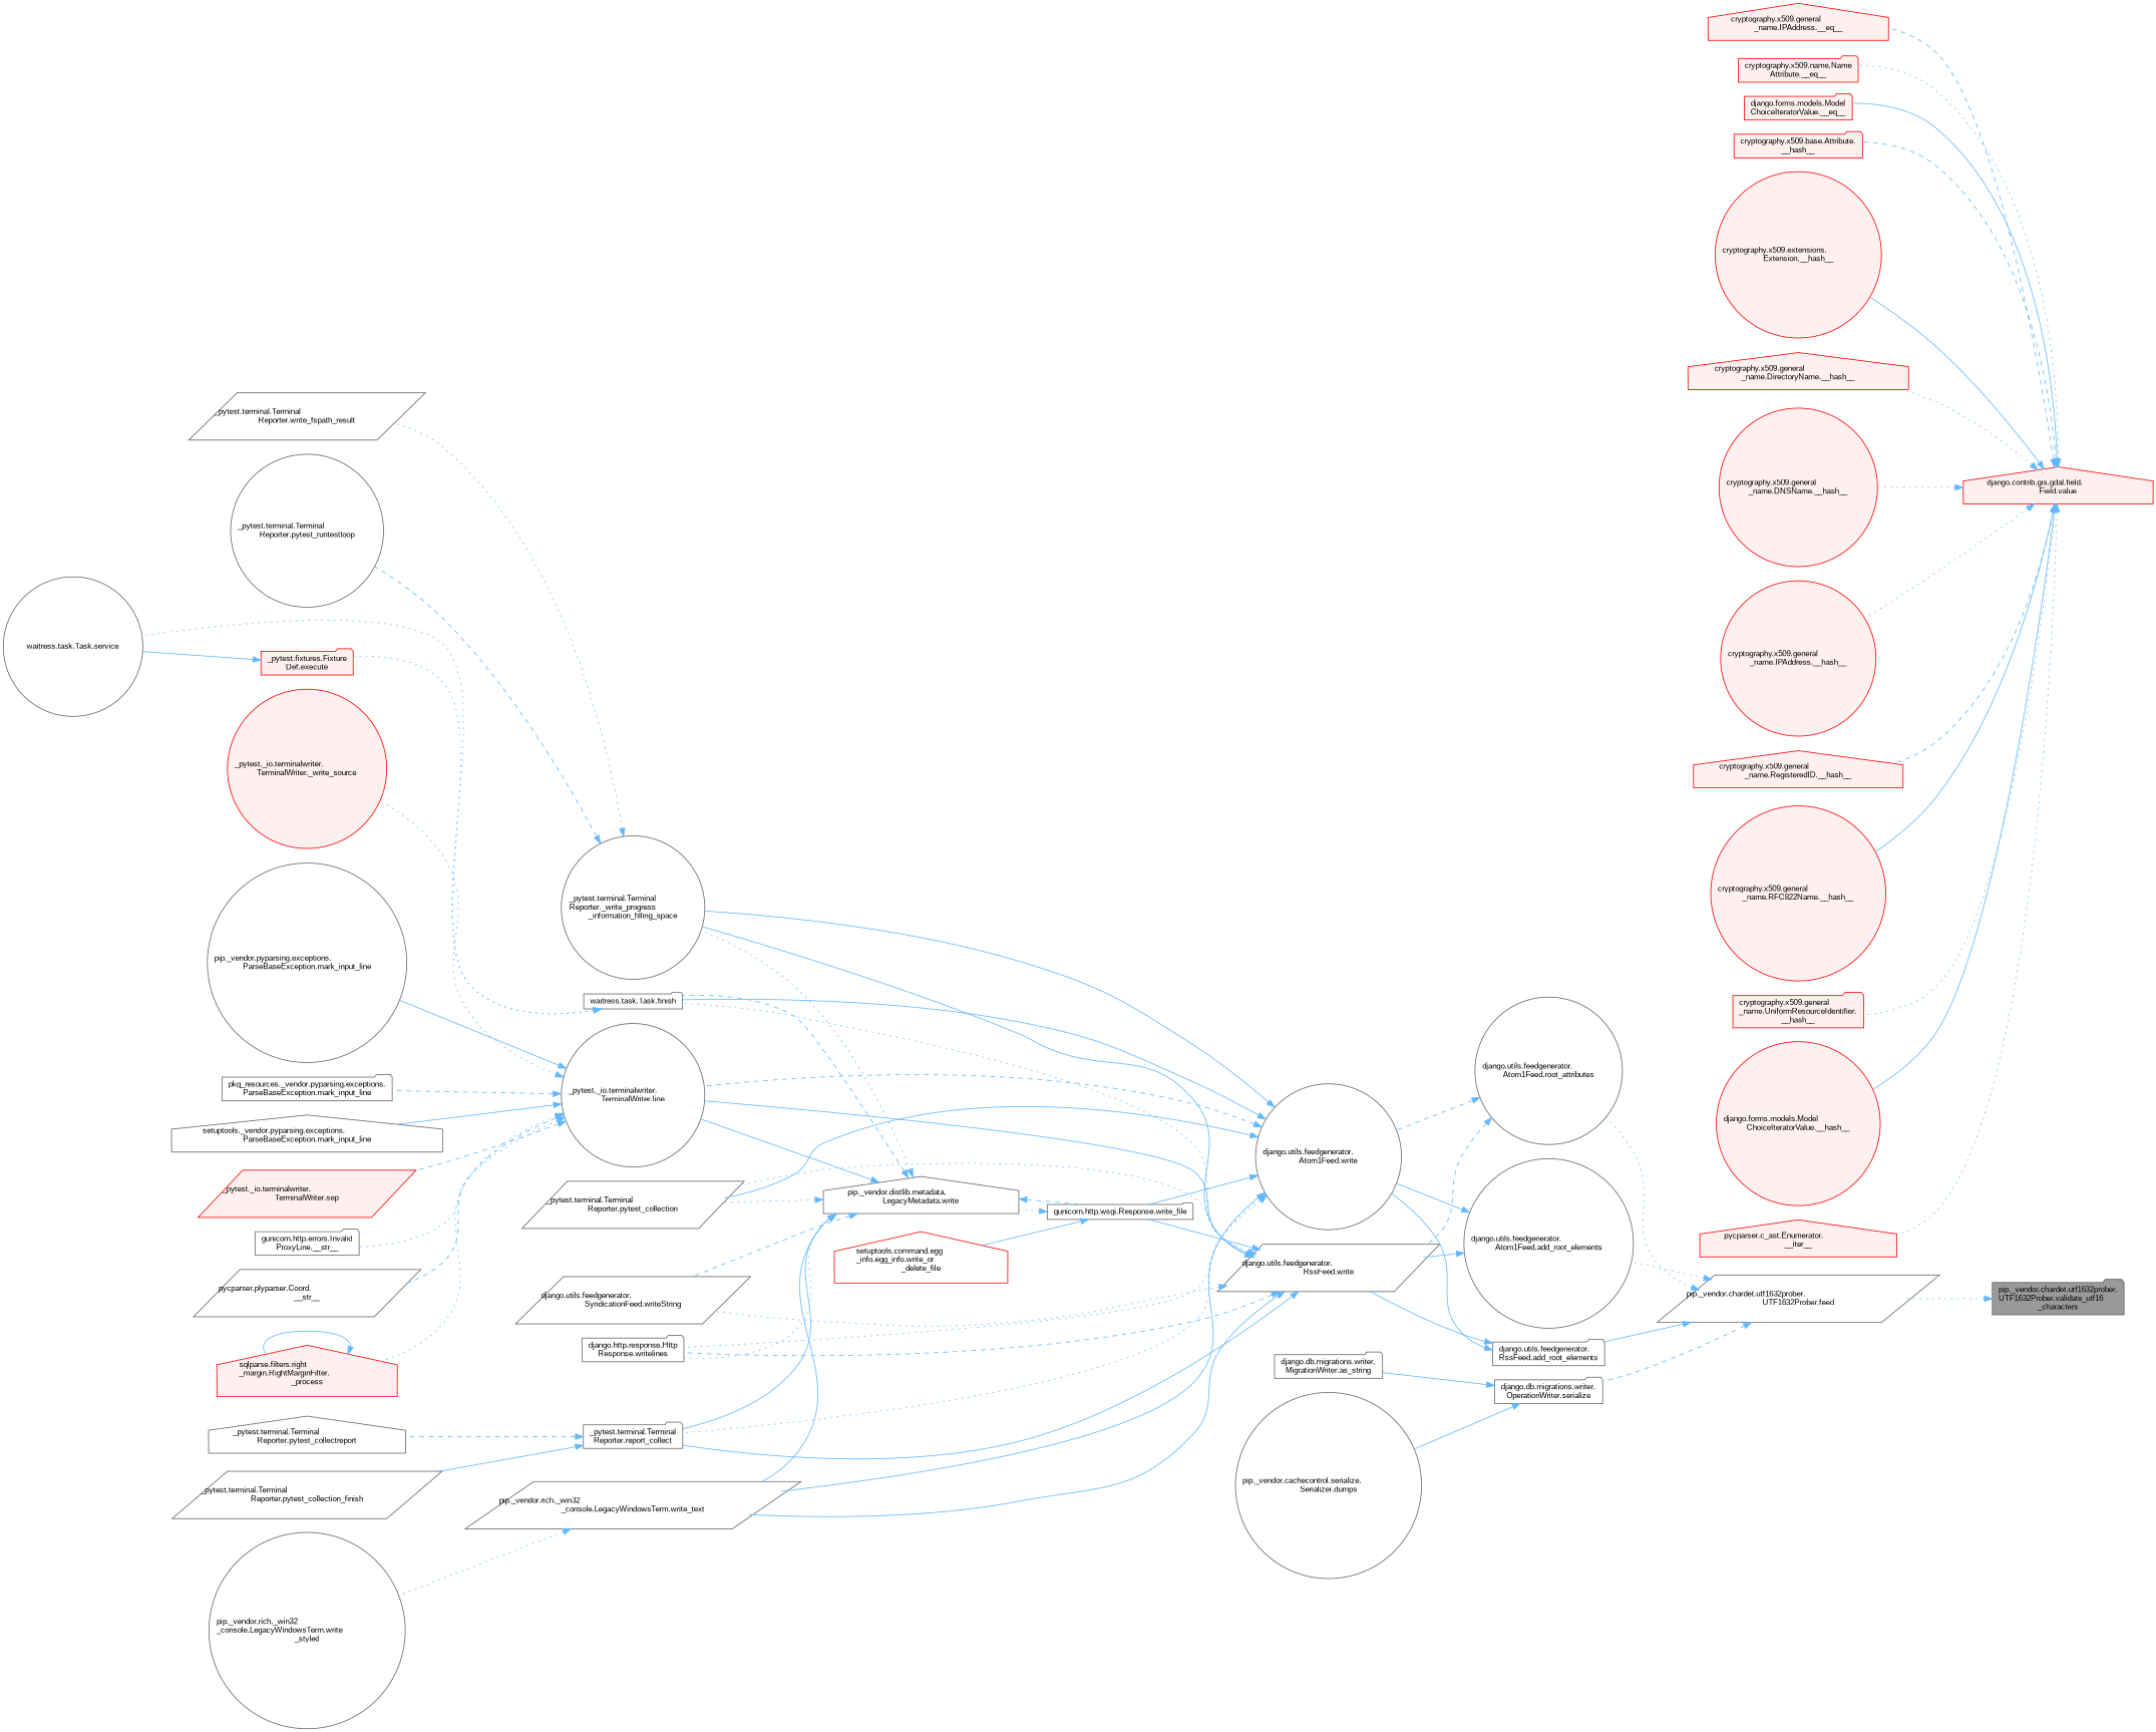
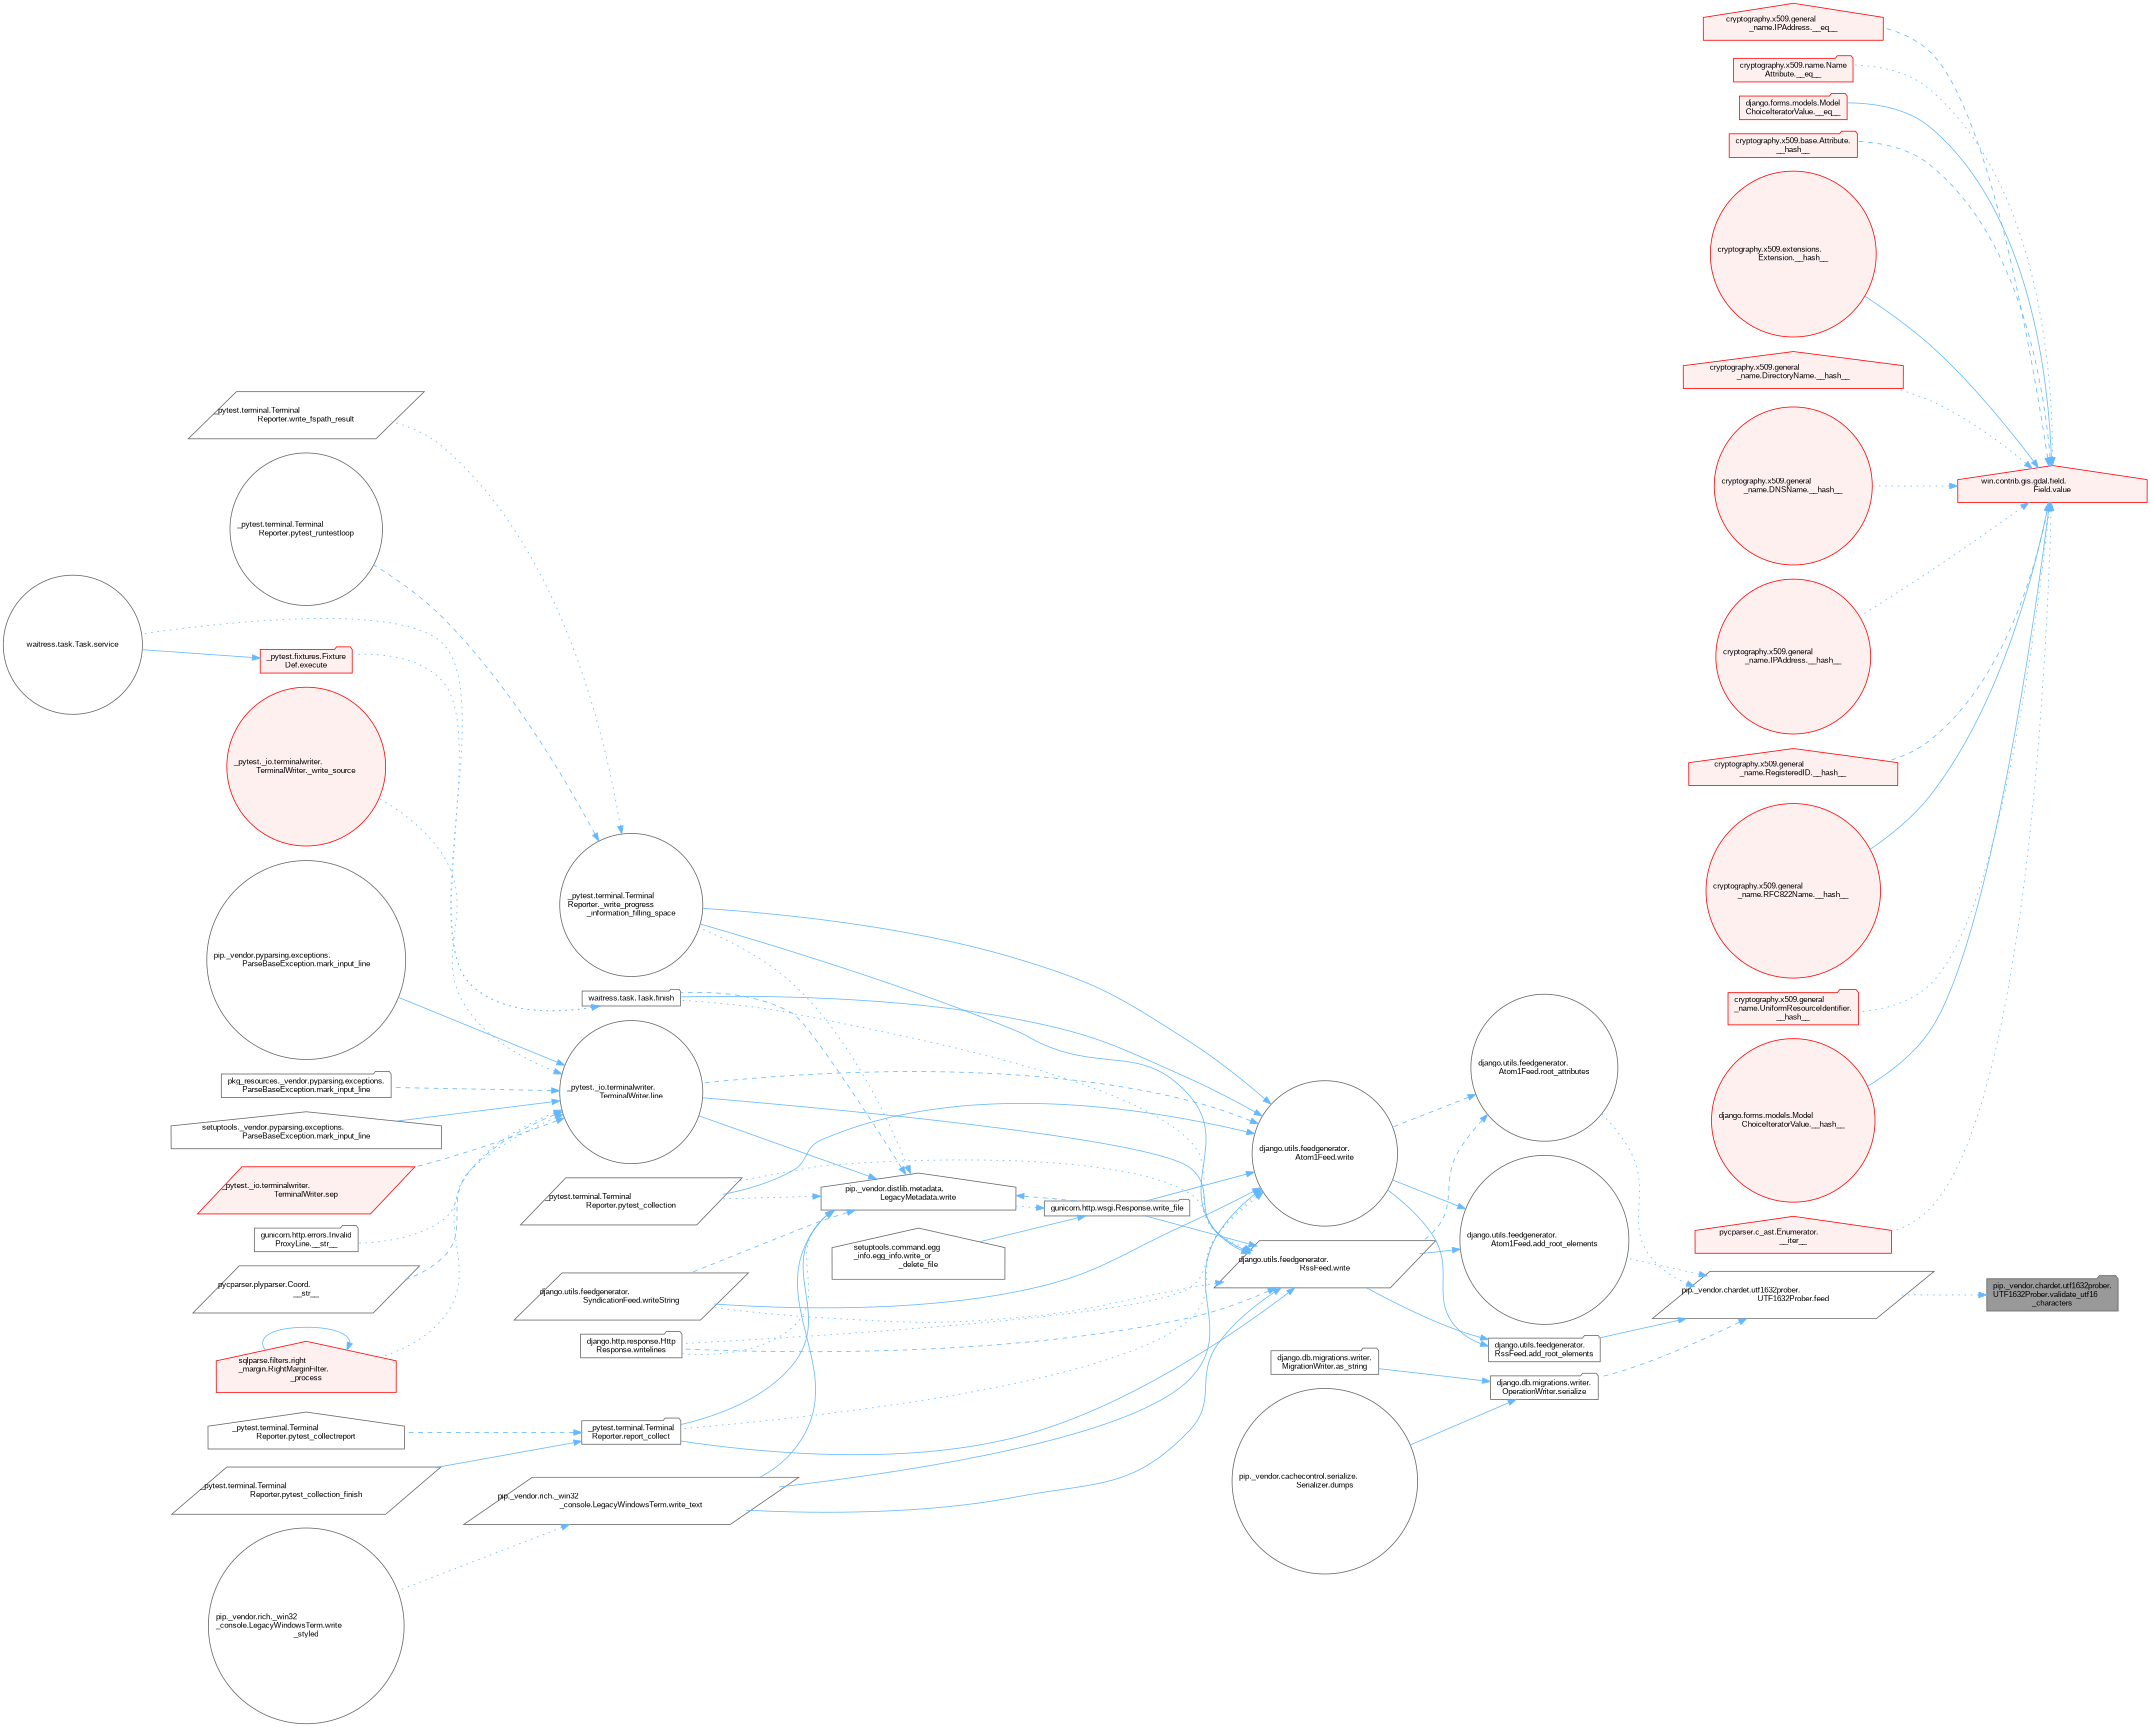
  digraph {
    fontname="Liberation Sans"
    rankdir=RL
    node [color=grey40 fillcolor=white fontname="Liberation Sans" fontsize=10 shape=circle style=filled]
    edge [color=steelblue1 dir=back fontname="Liberation Sans" fontsize=10 labelfontname=Helvetica labelfontsize=10 style=solid]
    n1 [color=gray40 fillcolor=grey60 fontcolor=black height=0.2 label="pip._vendor.chardet.utf1632prober.\lUTF1632Prober.validate_utf16\l_characters" shape=folder width=0.4]
    n2 [height=0.2 label="pip._vendor.chardet.utf1632prober.\lUTF1632Prober.feed" shape=parallelogram width=0.4]
    n3 [height=0.2 label="django.utils.feedgenerator.\lAtom1Feed.add_root_elements" width=0.4]
    n4 [height=0.2 label="django.utils.feedgenerator.\lRssFeed.add_root_elements" shape=folder width=0.4]
    n5 [height=0.2 label="django.utils.feedgenerator.\lAtom1Feed.root_attributes" width=0.4]
    n6 [height=0.2 label="django.db.migrations.writer.\lOperationWriter.serialize" shape=folder width=0.4]
    n7 [height=0.2 label="django.utils.feedgenerator.\lAtom1Feed.write" width=0.4]
    n8 [height=0.2 label="django.utils.feedgenerator.\lRssFeed.write" shape=parallelogram width=0.4]
    n9 [height=0.2 label="django.db.migrations.writer.\lMigrationWriter.as_string" shape=folder width=0.4]
    n10 [height=0.2 label="pip._vendor.cachecontrol.serialize.\lSerializer.dumps" width=0.4]
    n11 [height=0.2 label="_pytest.terminal.Terminal\lReporter._write_progress\l_information_filling_space" width=0.4]
    n12 [height=0.2 label="waitress.task.Task.finish" shape=folder width=0.4]
    n13 [height=0.2 label="_pytest._io.terminalwriter.\lTerminalWriter.line" width=0.4]
    n14 [height=0.2 label="_pytest.terminal.Terminal\lReporter.pytest_collection" shape=parallelogram width=0.4]
    n15 [height=0.2 label="_pytest.terminal.Terminal\lReporter.report_collect" shape=folder width=0.4]
    n16 [height=0.2 label="gunicorn.http.wsgi.Response.write_file" shape=folder width=0.4]
    n17 [height=0.2 label="pip._vendor.rich._win32\l_console.LegacyWindowsTerm.write_text" shape=parallelogram width=0.4]
    n18 [height=0.2 label="django.http.response.Http\lResponse.writelines" shape=folder width=0.4]
    n19 [height=0.2 label="django.utils.feedgenerator.\lSyndicationFeed.writeString" shape=parallelogram width=0.4]
    n20 [height=0.2 label="_pytest.terminal.Terminal\lReporter.pytest_runtestloop" width=0.4]
    n21 [height=0.2 label="_pytest.terminal.Terminal\lReporter.write_fspath_result" shape=parallelogram width=0.4]
    n22 [color=red fillcolor="#FFF0F0" height=0.2 label="_pytest.fixtures.Fixture\lDef.execute" shape=folder width=0.4]
    n23 [height=0.2 label="waitress.task.Task.service" width=0.4]
    n24 [height=0.2 label="gunicorn.http.errors.Invalid\lProxyLine.__str__" shape=folder width=0.4]
    n25 [height=0.2 label="pycparser.plyparser.Coord.\l__str__" shape=parallelogram width=0.4]
    n26 [color=red fillcolor="#FFF0F0" height=0.2 label="sqlparse.filters.right\l_margin.RightMarginFilter.\l_process" shape=house width=0.4]
    n27 [color=red fillcolor="#FFF0F0" height=0.2 label="_pytest._io.terminalwriter.\lTerminalWriter._write_source" width=0.4]
    n28 [height=0.2 label="pip._vendor.pyparsing.exceptions.\lParseBaseException.mark_input_line" width=0.4]
    n29 [height=0.2 label="pkg_resources._vendor.pyparsing.exceptions.\lParseBaseException.mark_input_line" shape=folder width=0.4]
    n30 [height=0.2 label="setuptools._vendor.pyparsing.exceptions.\lParseBaseException.mark_input_line" shape=house width=0.4]
    n31 [color=red fillcolor="#FFF0F0" height=0.2 label="_pytest._io.terminalwriter.\lTerminalWriter.sep" shape=parallelogram width=0.4]
    n32 [height=0.2 label="_pytest.terminal.Terminal\lReporter.pytest_collection_finish" shape=parallelogram width=0.4]
    n33 [height=0.2 label="_pytest.terminal.Terminal\lReporter.pytest_collectreport" shape=house width=0.4]
    n34 [height=0.2 label="pip._vendor.distlib.metadata.\lLegacyMetadata.write" shape=house width=0.4]
-   n35 [color=red height=0.2 label="setuptools.command.egg\l_info.egg_info.write_or\l_delete_file" shape=house width=0.4]
+   n35 [height=0.2 label="setuptools.command.egg\l_info.egg_info.write_or\l_delete_file" shape=house width=0.4]
    n36 [height=0.2 label="pip._vendor.rich._win32\l_console.LegacyWindowsTerm.write\l_styled" width=0.4]
-   n37 [color=red fillcolor="#FFF0F0" height=0.2 label="django.contrib.gis.gdal.field.\lField.value" shape=house width=0.4]
+   n37 [color=red fillcolor="#FFF0F0" height=0.2 label="win.contrib.gis.gdal.field.\lField.value" shape=house width=0.4]
    n38 [color=red fillcolor="#FFF0F0" height=0.2 label="cryptography.x509.general\l_name.IPAddress.__eq__" shape=house width=0.4]
    n39 [color=red fillcolor="#FFF0F0" height=0.2 label="cryptography.x509.name.Name\lAttribute.__eq__" shape=folder width=0.4]
    n40 [color=red fillcolor="#FFF0F0" height=0.2 label="django.forms.models.Model\lChoiceIteratorValue.__eq__" shape=folder width=0.4]
    n41 [color=red fillcolor="#FFF0F0" height=0.2 label="cryptography.x509.base.Attribute.\l__hash__" shape=folder width=0.4]
    n42 [color=red fillcolor="#FFF0F0" height=0.2 label="cryptography.x509.extensions.\lExtension.__hash__" width=0.4]
    n43 [color=red fillcolor="#FFF0F0" height=0.2 label="cryptography.x509.general\l_name.DirectoryName.__hash__" shape=house width=0.4]
    n44 [color=red fillcolor="#FFF0F0" height=0.2 label="cryptography.x509.general\l_name.DNSName.__hash__" width=0.4]
    n45 [color=red fillcolor="#FFF0F0" height=0.2 label="cryptography.x509.general\l_name.IPAddress.__hash__" width=0.4]
    n46 [color=red fillcolor="#FFF0F0" height=0.2 label="cryptography.x509.general\l_name.RegisteredID.__hash__" shape=house width=0.4]
    n47 [color=red fillcolor="#FFF0F0" height=0.2 label="cryptography.x509.general\l_name.RFC822Name.__hash__" width=0.4]
    n48 [color=red fillcolor="#FFF0F0" height=0.2 label="cryptography.x509.general\l_name.UniformResourceIdentifier.\l__hash__" shape=folder width=0.4]
    n49 [color=red fillcolor="#FFF0F0" height=0.2 label="django.forms.models.Model\lChoiceIteratorValue.__hash__" width=0.4]
    n50 [color=red fillcolor="#FFF0F0" height=0.2 label="pycparser.c_ast.Enumerator.\l__iter__" shape=house width=0.4]
    n1 -> n2 [style=dotted]
    n2 -> n3 [style=dotted]
    n2 -> n4
    n2 -> n5 [style=dotted]
    n2 -> n6 [style=dashed]
    n3 -> n7
    n3 -> n8
    n4 -> n7
    n4 -> n8
    n5 -> n7 [style=dashed]
    n5 -> n8 [style=dashed]
    n6 -> n9
    n6 -> n10
    n7 -> n11
    n7 -> n12
    n7 -> n13 [style=dashed]
    n7 -> n14
    n7 -> n15 [style=dotted]
    n7 -> n16
    n7 -> n17
    n7 -> n18 [style=dotted]
+   n7 -> n19
    n8 -> n11
    n8 -> n12 [style=dotted]
    n8 -> n13
    n8 -> n14 [style=dotted]
    n8 -> n15
    n8 -> n16
    n8 -> n17
    n8 -> n18 [style=dashed]
    n8 -> n19 [style=dotted]
    n11 -> n20 [style=dashed]
    n11 -> n21 [style=dotted]
    n12 -> n22 [style=dotted]
    n12 -> n23 [style=dotted]
    n13 -> n24 [style=dotted]
    n13 -> n25 [style=dashed]
    n13 -> n26 [style=dotted]
    n13 -> n27 [style=dotted]
    n13 -> n28
    n13 -> n29 [style=dashed]
    n13 -> n30
    n13 -> n31 [style=dashed]
    n15 -> n32
    n15 -> n33 [style=dashed]
    n16 -> n34 [style=dotted]
    n16 -> n35
    n17 -> n36 [style=dotted]
    n22 -> n23
    n26 -> n26
    n34 -> n11 [style=dotted]
    n34 -> n12 [style=dashed]
    n34 -> n13
    n34 -> n14 [style=dotted]
    n34 -> n15
    n34 -> n16 [style=dashed]
    n34 -> n17
    n34 -> n18 [style=dotted]
    n34 -> n19 [style=dashed]
    n37 -> n38 [style=dashed]
    n37 -> n39 [style=dotted]
    n37 -> n40
    n37 -> n41 [style=dashed]
    n37 -> n42
    n37 -> n43 [style=dotted]
    n37 -> n44 [style=dotted]
    n37 -> n45 [style=dotted]
    n37 -> n46 [style=dashed]
    n37 -> n47
    n37 -> n48 [style=dotted]
    n37 -> n49
    n37 -> n50 [style=dotted]
  }
